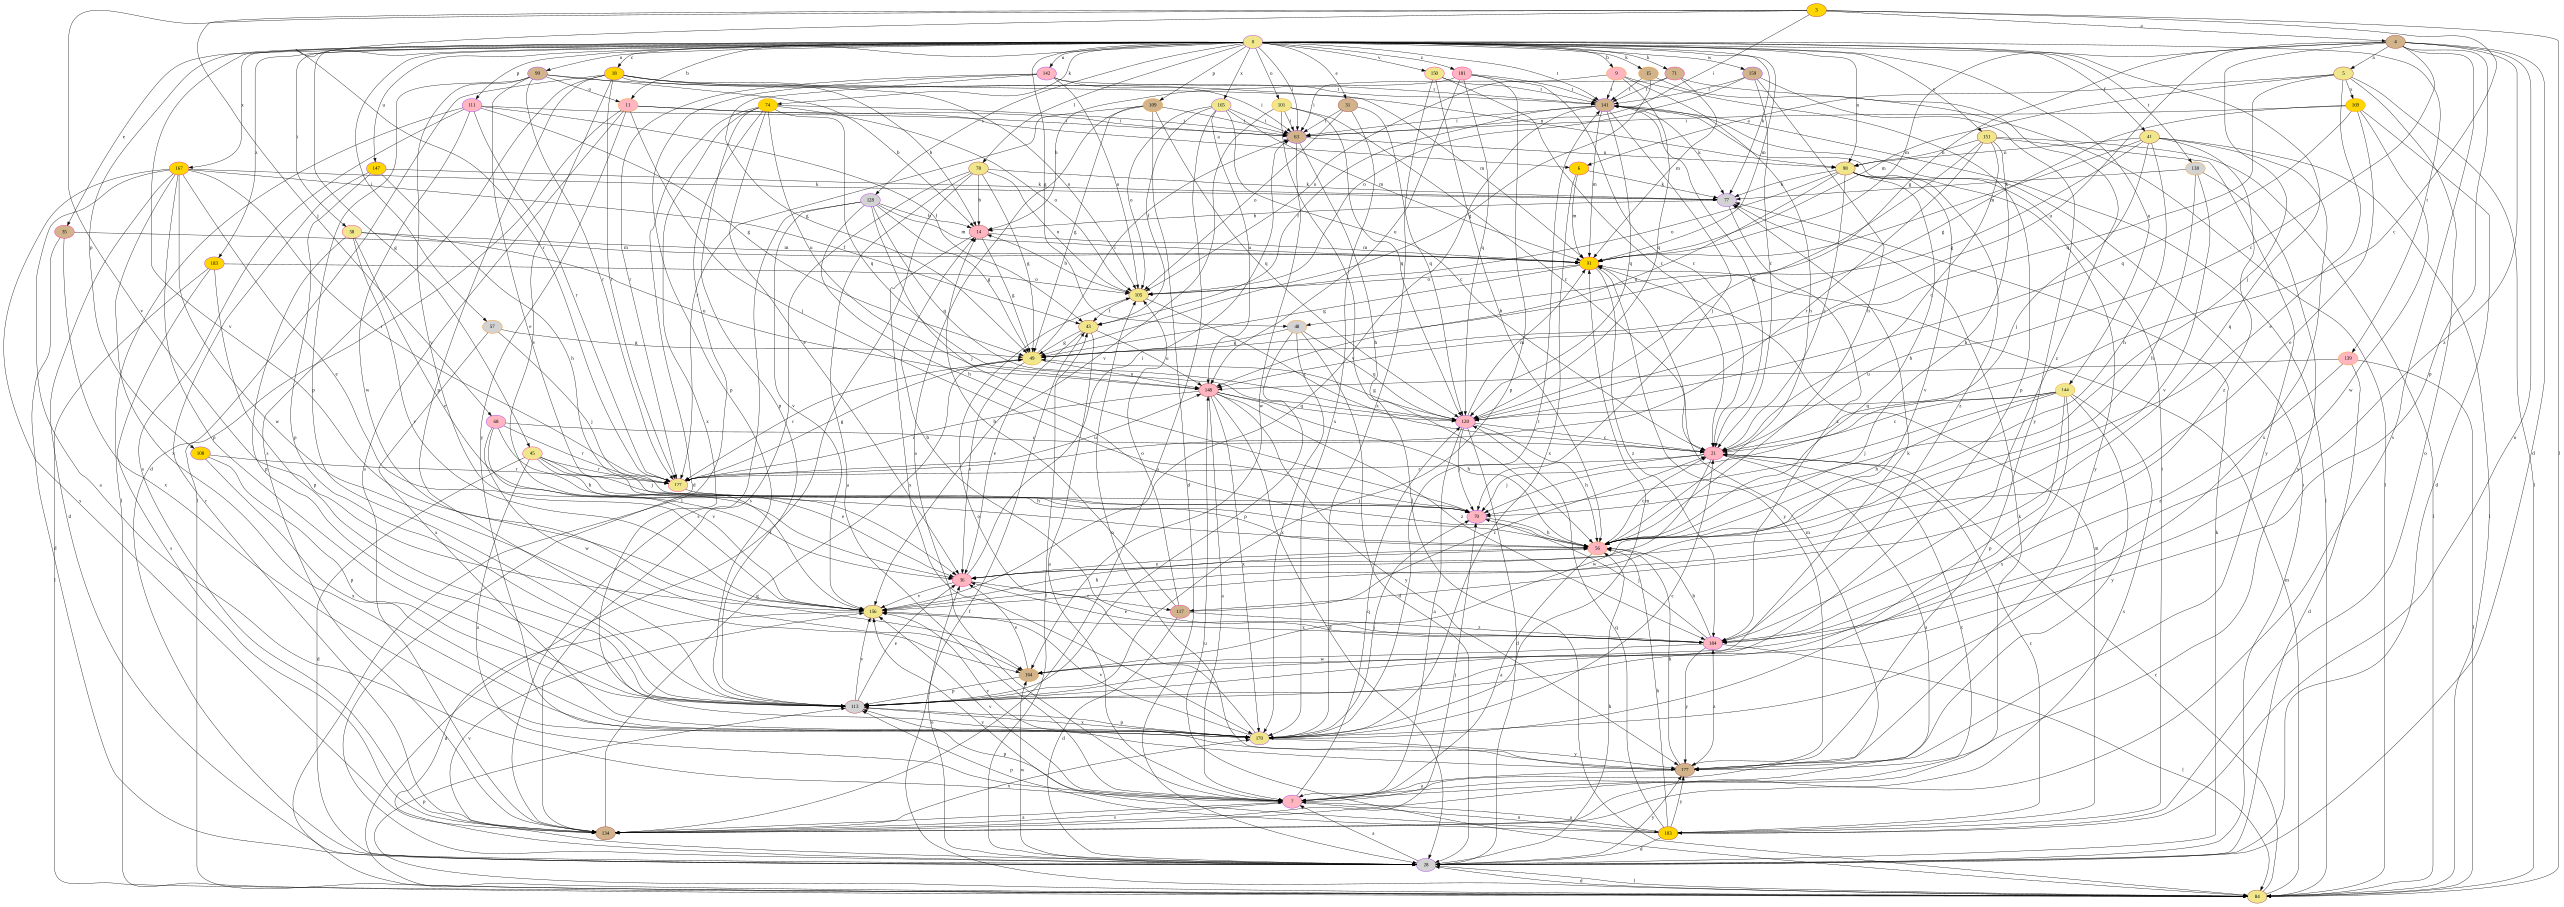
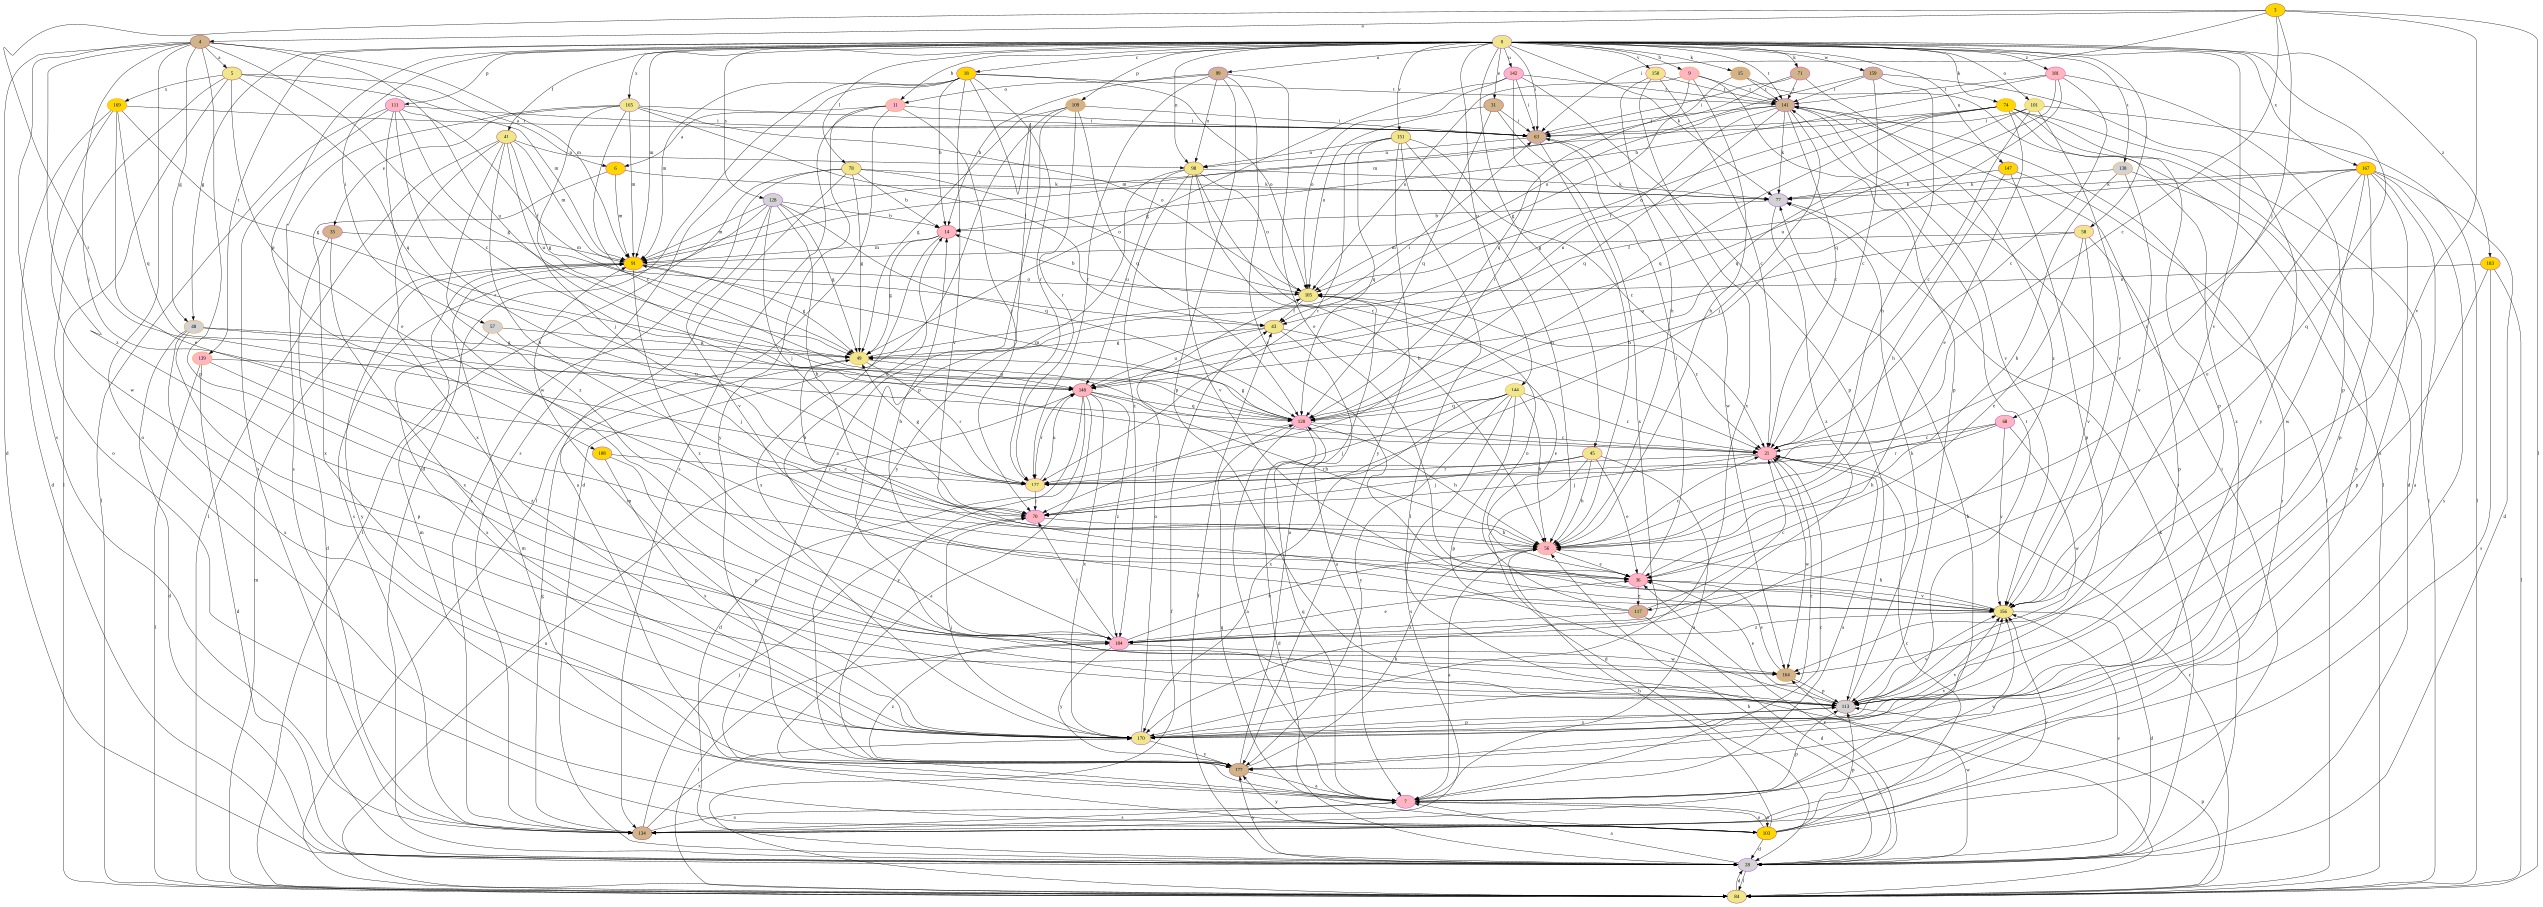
  strict digraph {
    fontname="Liberation Serif"
    node [color=purple fillcolor=khaki fontname="Liberation Serif" style=filled]
    edge [fontname="Liberation Serif"]
    9 [color=darkorange fillcolor=lightpink]
    0
    11 [color=darkorange fillcolor=lightpink]
    18 [fillcolor=gold]
    31 [color=brown fillcolor=tan]
    35 [color=deeppink fillcolor=tan]
    41 [color=brown]
    45 [color=deeppink]
    48 [color=darkorange fillcolor=lightgrey]
    57 [color=darkorange fillcolor=lightgrey]
    58 [color=deeppink]
    63 [fillcolor=tan]
    71 [color=deeppink fillcolor=tan]
    74 [color=darkorange fillcolor=gold]
    n15 [color=darkorange fillcolor=tan label=15]
    77 [fillcolor=lightgrey]
    78 [color=brown]
    91 [color=deeppink fillcolor=gold]
    98 [color=brown]
    99 [fillcolor=tan]
    101 [color=darkorange]
    108 [fillcolor=gold]
    109 [color=darkorange fillcolor=tan]
    111 [fillcolor=lightpink]
    117 [color=deeppink fillcolor=tan]
    128 [fillcolor=lightgrey]
    138 [color=darkorange fillcolor=lightgrey]
    139 [color=darkorange fillcolor=lightpink]
    141 [fillcolor=tan]
    142 [fillcolor=lightpink]
    144 [color=darkorange]
    147 [fillcolor=gold]
    150 [color=deeppink]
    151 [color=brown]
    156 [color=brown]
    159 [fillcolor=tan]
    165
    167 [color=deeppink fillcolor=gold]
    181 [color=deeppink fillcolor=lightpink]
    183 [fillcolor=gold]
    113 [color=brown fillcolor=lightgrey]
    120 [fillcolor=lightpink]
    56 [color=darkorange fillcolor=lightpink]
    105 [color=brown]
    84 [color=brown]
    70 [fillcolor=lightpink]
    134 [color=brown fillcolor=tan]
    6 [color=deeppink fillcolor=gold]
    177 [color=brown fillcolor=tan]
    127 [color=deeppink]
    28 [fillcolor=lightgrey]
    14 [color=brown fillcolor=lightpink]
    170
    184 [fillcolor=lightpink]
    49 [color=darkorange]
    36 [color=deeppink fillcolor=lightpink]
    7 [fillcolor=lightpink]
    148 [color=brown fillcolor=lightpink]
    164 [color=darkorange fillcolor=tan]
    21 [color=deeppink fillcolor=lightpink]
    43 [color=brown]
    3 [color=brown fillcolor=gold]
    4 [color=brown fillcolor=tan]
    68 [fillcolor=lightpink]
    5 [color=brown]
    103 [color=brown fillcolor=gold]
    169 [color=darkorange fillcolor=gold]
    9 -> 141 [label=t]
    9 -> 113 [label=p]
    9 -> 120 [label=q]
    9 -> 56 [label=h]
    9 -> 105 [label=o]
    0 -> 9 [label=b]
    0 -> 11 [label=b]
    0 -> 18 [label=c]
    0 -> 31 [label=e]
-   0 -> 35 [label=e]
+   165 -> 35 [label=e]
    0 -> 41 [label=f]
    0 -> 45 [label=g]
    0 -> 48 [label=g]
    0 -> 57 [label=i]
    0 -> 58 [label=i]
    0 -> 63 [label=i]
    0 -> 71 [label=k]
    0 -> 74 [label=k]
    0 -> n15 [label=k]
    0 -> 77 [label=k]
    0 -> 78 [label=l]
    0 -> 91 [label=m]
    0 -> 98 [label=n]
    0 -> 99 [label=o]
    0 -> 101 [label=o]
    0 -> 108 [label=p]
    0 -> 109 [label=p]
    0 -> 111 [label=p]
    0 -> 117 [label=q]
    0 -> 128 [label=s]
    0 -> 138 [label=t]
    0 -> 139 [label=t]
    0 -> 141 [label=t]
    0 -> 142 [label=u]
    0 -> 144 [label=u]
    0 -> 147 [label=u]
    0 -> 150 [label=v]
    0 -> 151 [label=v]
    0 -> 156 [label=v]
    0 -> 159 [label=w]
    0 -> 165 [label=x]
    0 -> 167 [label=x]
    0 -> 181 [label=z]
    0 -> 183 [label=z]
    11 -> 63 [label=i]
    11 -> 84 [label=l]
    11 -> 70 [label=j]
    11 -> 134 [label=s]
    11 -> 6 [label=a]
    11 -> 177 [label=y]
    18 -> 91 [label=m]
    18 -> 141 [label=t]
    18 -> 156 [label=v]
    18 -> 113 [label=p]
    18 -> 105 [label=o]
    18 -> 134 [label=s]
    18 -> 127 [label=r]
    18 -> 28 [label=d]
    18 -> 14 [label=b]
    31 -> 63 [label=i]
    31 -> 120 [label=q]
    31 -> 105 [label=o]
    31 -> 170 [label=x]
    35 -> 91 [label=m]
    35 -> 28 [label=d]
    35 -> 170 [label=x]
    41 -> 91 [label=m]
    41 -> 98 [label=n]
    41 -> 56 [label=h]
    41 -> 84 [label=l]
    41 -> 70 [label=j]
    41 -> 170 [label=x]
    41 -> 184 [label=z]
    41 -> 49 [label=g]
    45 -> 56 [label=h]
    45 -> 70 [label=j]
    45 -> 127 [label=r]
    45 -> 28 [label=d]
    45 -> 36 [label=e]
    45 -> 7 [label=a]
    48 -> 113 [label=p]
    48 -> 120 [label=q]
    48 -> 28 [label=d]
    48 -> 170 [label=x]
    48 -> 49 [label=g]
    57 -> 70 [label=j]
    57 -> 170 [label=x]
    57 -> 49 [label=g]
    58 -> 91 [label=m]
    58 -> 156 [label=v]
    58 -> 113 [label=p]
    58 -> 36 [label=e]
    58 -> 148 [label=u]
    63 -> 98 [label=n]
    63 -> 56 [label=h]
    63 -> 164 [label=w]
    71 -> 63 [label=i]
    71 -> 91 [label=m]
    71 -> 141 [label=t]
    71 -> 184 [label=z]
    74 -> 63 [label=i]
    74 -> 113 [label=p]
    74 -> 120 [label=q]
    74 -> 105 [label=o]
    74 -> 84 [label=l]
    74 -> 28 [label=d]
    74 -> 170 [label=x]
    74 -> 36 [label=e]
    74 -> 148 [label=u]
    n15 -> 141 [label=t]
    n15 -> 84 [label=l]
    n15 -> 49 [label=g]
    77 -> 14 [label=b]
    77 -> 184 [label=z]
    78 -> 77 [label=k]
    78 -> 105 [label=o]
    78 -> 84 [label=l]
    78 -> 134 [label=s]
    78 -> 14 [label=b]
    78 -> 49 [label=g]
    78 -> 7 [label=a]
    91 -> 105 [label=o]
    91 -> 177 [label=y]
    91 -> 184 [label=z]
    91 -> 49 [label=g]
    98 -> 77 [label=k]
    98 -> 156 [label=v]
    98 -> 56 [label=h]
    98 -> 105 [label=o]
    98 -> 177 [label=y]
    98 -> 184 [label=z]
    98 -> 148 [label=u]
    98 -> 21 [label=c]
    99 -> 11 [label=o]
    99 -> 98 [label=n]
    99 -> 156 [label=v]
    99 -> 113 [label=p]
    99 -> 127 [label=r]
    99 -> 14 [label=b]
    99 -> 36 [label=e]
    101 -> 63 [label=i]
    101 -> 156 [label=v]
    101 -> 120 [label=q]
    101 -> 84 [label=l]
    101 -> 21 [label=c]
    108 -> 113 [label=p]
    108 -> 127 [label=r]
    108 -> 170 [label=x]
    109 -> 63 [label=i]
    109 -> 120 [label=q]
    109 -> 127 [label=r]
    109 -> 28 [label=d]
    109 -> 49 [label=g]
    109 -> 7 [label=a]
    111 -> 63 [label=i]
    111 -> 84 [label=l]
    111 -> 134 [label=s]
    111 -> 127 [label=r]
    111 -> 49 [label=g]
    111 -> 164 [label=w]
    111 -> 43 [label=f]
    117 -> 105 [label=o]
    117 -> 28 [label=d]
    117 -> 14 [label=b]
    117 -> 184 [label=z]
    117 -> 21 [label=c]
    128 -> 91 [label=m]
    128 -> 156 [label=v]
    128 -> 120 [label=q]
    128 -> 56 [label=h]
    128 -> 70 [label=j]
    128 -> 134 [label=s]
    128 -> 14 [label=b]
    128 -> 49 [label=g]
    138 -> 77 [label=k]
    138 -> 156 [label=v]
    138 -> 56 [label=h]
    138 -> 177 [label=y]
    139 -> 84 [label=l]
    139 -> 28 [label=d]
    139 -> 184 [label=z]
    139 -> 148 [label=u]
    141 -> 63 [label=i]
    141 -> 77 [label=k]
    141 -> 91 [label=m]
    141 -> 156 [label=v]
    141 -> 120 [label=q]
    141 -> 84 [label=l]
    141 -> 70 [label=j]
    141 -> 21 [label=c]
    141 -> 43 [label=f]
    142 -> 63 [label=i]
    142 -> 141 [label=t]
    142 -> 113 [label=p]
    142 -> 105 [label=o]
    142 -> 127 [label=r]
    142 -> 49 [label=g]
    144 -> 113 [label=p]
    144 -> 120 [label=q]
    144 -> 56 [label=h]
    144 -> 70 [label=j]
    144 -> 134 [label=s]
    144 -> 177 [label=y]
    144 -> 170 [label=x]
    144 -> 21 [label=c]
    147 -> 77 [label=k]
    147 -> 113 [label=p]
    147 -> 56 [label=h]
    147 -> 134 [label=r]
    150 -> 141 [label=t]
    150 -> 56 [label=h]
    150 -> 170 [label=x]
    150 -> 21 [label=c]
    151 -> 98 [label=n]
    151 -> 120 [label=q]
    151 -> 56 [label=h]
    151 -> 84 [label=l]
    151 -> 177 [label=y]
    151 -> 127 [label=r]
    151 -> 21 [label=c]
    156 -> 56 [label=h]
    156 -> 28 [label=d]
    156 -> 184 [label=z]
    159 -> 141 [label=t]
    159 -> 56 [label=h]
    159 -> 105 [label=o]
    159 -> 177 [label=y]
    159 -> 21 [label=c]
    165 -> 63 [label=i]
    165 -> 91 [label=m]
    165 -> 105 [label=o]
    165 -> 134 [label=s]
    165 -> 148 [label=u]
    165 -> 21 [label=c]
    165 -> 43 [label=f]
    167 -> 77 [label=k]
    167 -> 113 [label=p]
    167 -> 134 [label=s]
    167 -> 127 [label=r]
    167 -> 28 [label=d]
    167 -> 170 [label=x]
    167 -> 36 [label=e]
    167 -> 7 [label=a]
    167 -> 164 [label=w]
    167 -> 43 [label=f]
    181 -> 141 [label=t]
    181 -> 113 [label=p]
    181 -> 120 [label=q]
    181 -> 14 [label=b]
    181 -> 148 [label=u]
    181 -> 21 [label=c]
    183 -> 113 [label=p]
    183 -> 105 [label=o]
    183 -> 84 [label=l]
    183 -> 134 [label=s]
    113 -> 77 [label=k]
    113 -> 156 [label=v]
    113 -> 170 [label=x]
    113 -> 36 [label=e]
    120 -> 91 [label=m]
    120 -> 56 [label=h]
    120 -> 70 [label=j]
    120 -> 28 [label=d]
    120 -> 49 [label=g]
    120 -> 7 [label=a]
    120 -> 21 [label=c]
    56 -> 36 [label=e]
    56 -> 7 [label=a]
    56 -> 21 [label=c]
    105 -> 14 [label=b]
    105 -> 21 [label=c]
    105 -> 43 [label=f]
    84 -> 91 [label=m]
    84 -> 113 [label=p]
    84 -> 28 [label=d]
    84 -> 148 [label=u]
    84 -> 21 [label=c]
    84 -> 43 [label=f]
    70 -> 56 [label=h]
    134 -> 77 [label=k]
    134 -> 70 [label=j]
    134 -> 170 [label=x]
    134 -> 49 [label=g]
    134 -> 7 [label=a]
    6 -> 77 [label=k]
    6 -> 91 [label=m]
    6 -> 170 [label=x]
    177 -> 156 [label=v]
    177 -> 56 [label=h]
    177 -> 105 [label=o]
    177 -> 184 [label=z]
    177 -> 7 [label=a]
    127 -> 70 [label=j]
    127 -> 49 [label=g]
    127 -> 148 [label=u]
    28 -> 77 [label=k]
    28 -> 141 [label=t]
    28 -> 156 [label=v]
    28 -> 56 [label=h]
    28 -> 84 [label=l]
    28 -> 177 [label=y]
    28 -> 36 [label=e]
    28 -> 7 [label=a]
    28 -> 164 [label=w]
    28 -> 43 [label=f]
    14 -> 91 [label=m]
    14 -> 170 [label=x]
    14 -> 49 [label=g]
    170 -> 91 [label=m]
    170 -> 141 [label=t]
    170 -> 156 [label=v]
    170 -> 113 [label=p]
    170 -> 105 [label=o]
    170 -> 70 [label=j]
    170 -> 177 [label=y]
    170 -> 21 [label=c]
    184 -> 56 [label=h]
    184 -> 84 [label=l]
    184 -> 70 [label=j]
    184 -> 177 [label=y]
    184 -> 14 [label=b]
    184 -> 36 [label=e]
    184 -> 164 [label=w]
    49 -> 63 [label=i]
    49 -> 127 [label=r]
    49 -> 36 [label=e]
    49 -> 148 [label=u]
    36 -> 63 [label=i]
    36 -> 117 [label=e]
    36 -> 156 [label=v]
    7 -> 91 [label=m]
    7 -> 156 [label=v]
    7 -> 113 [label=p]
    7 -> 120 [label=q]
    7 -> 134 [label=s]
    7 -> 21 [label=c]
    7 -> 103 [label=o]
    148 -> 120 [label=q]
    148 -> 56 [label=h]
    148 -> 177 [label=y]
    148 -> 127 [label=r]
    148 -> 28 [label=d]
    148 -> 170 [label=x]
    148 -> 184 [label=z]
    148 -> 7 [label=a]
    164 -> 113 [label=p]
    164 -> 36 [label=e]
    21 -> 70 [label=j]
    21 -> 127 [label=r]
    21 -> 7 [label=a]
    21 -> 164 [label=w]
    43 -> 49 [label=g]
    43 -> 36 [label=e]
    43 -> 7 [label=a]
    43 -> 148 [label=u]
    3 -> 63 [label=i]
    3 -> 156 [label=v]
    3 -> 84 [label=l]
    3 -> 127 [label=r]
    3 -> 21 [label=c]
    3 -> 4 [label=a]
    3 -> 68 [label=j]
    4 -> 48 [label=g]
    4 -> 91 [label=m]
    4 -> 113 [label=p]
    4 -> 70 [label=j]
    4 -> 134 [label=s]
    4 -> 28 [label=d]
    4 -> 184 [label=z]
    4 -> 148 [label=u]
    4 -> 21 [label=c]
    4 -> 5 [label=a]
    4 -> 103 [label=o]
    68 -> 156 [label=v]
    68 -> 56 [label=h]
    68 -> 127 [label=r]
    68 -> 164 [label=w]
    68 -> 21 [label=c]
    5 -> 91 [label=m]
    5 -> 120 [label=q]
    5 -> 84 [label=l]
    5 -> 6 [label=a]
    5 -> 36 [label=e]
    5 -> 103 [label=o]
    5 -> 169 [label=x]
    103 -> 91 [label=m]
    103 -> 141 [label=t]
    103 -> 156 [label=v]
    103 -> 113 [label=p]
    103 -> 120 [label=q]
    103 -> 56 [label=h]
    103 -> 177 [label=y]
    103 -> 28 [label=d]
    103 -> 7 [label=a]
    103 -> 21 [label=c]
    169 -> 63 [label=i]
    169 -> 120 [label=q]
    169 -> 28 [label=d]
    169 -> 49 [label=g]
    169 -> 36 [label=e]
    169 -> 164 [label=w]
  }
